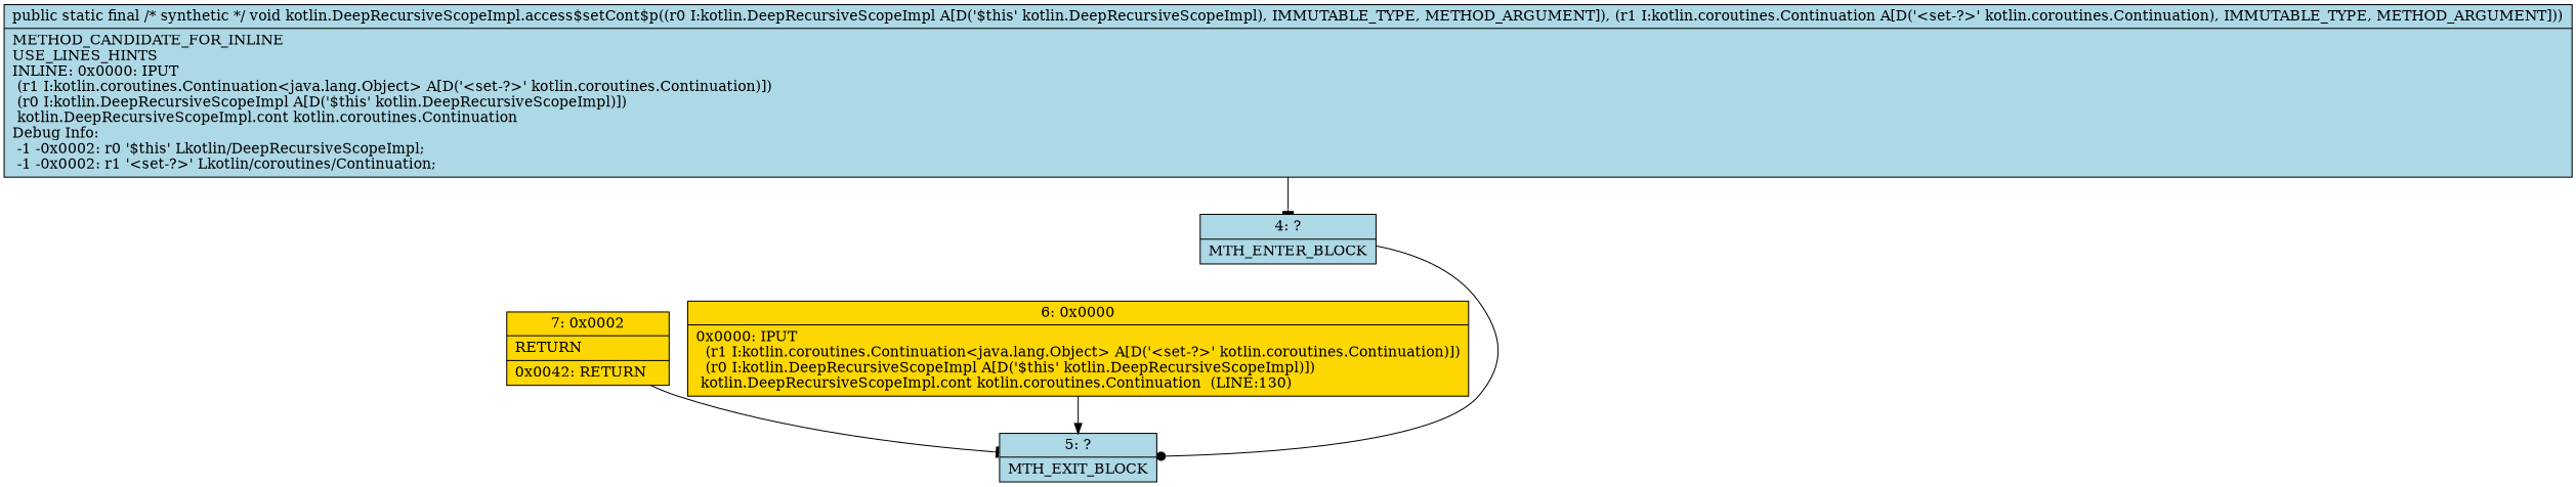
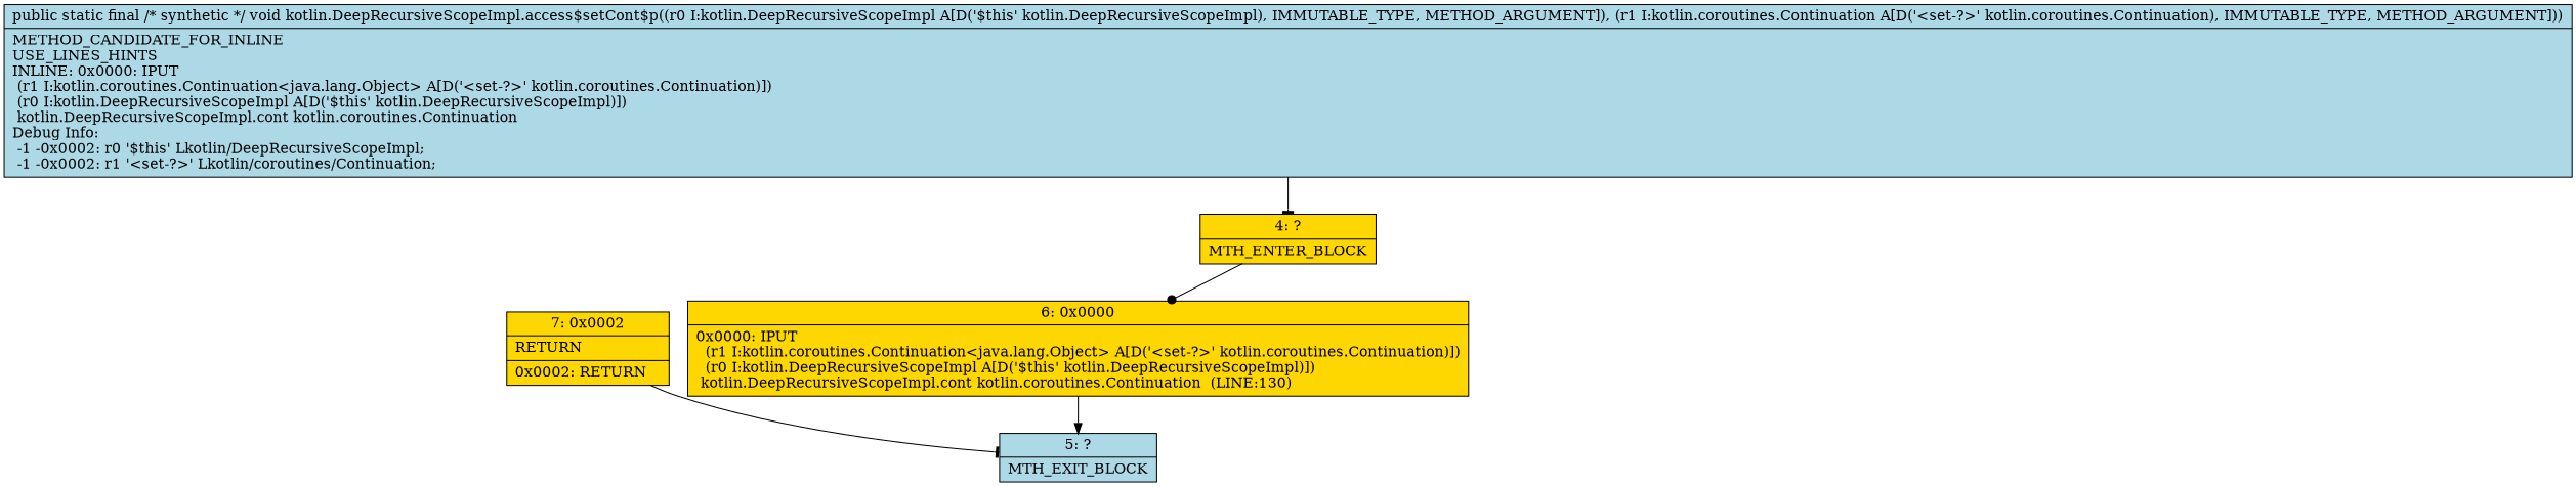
  digraph {
    node [fillcolor=lightblue shape=record style=filled]
    edge [arrowhead=tee]
-   n1 [label="{4\:\ ?|MTH_ENTER_BLOCK\l}"]
+   n1 [fillcolor=gold label="{4\:\ ?|MTH_ENTER_BLOCK\l}"]
    n2 [fillcolor=gold label="{6\:\ 0x0000|0x0000: IPUT  \l  (r1 I:kotlin.coroutines.Continuation\<java.lang.Object\> A[D('\<set\-?\>' kotlin.coroutines.Continuation)])\l  (r0 I:kotlin.DeepRecursiveScopeImpl A[D('$this' kotlin.DeepRecursiveScopeImpl)])\l kotlin.DeepRecursiveScopeImpl.cont kotlin.coroutines.Continuation  (LINE:130)\l}"]
    n3 [label="{5\:\ ?|MTH_EXIT_BLOCK\l}"]
-   n4 [fillcolor=gold label="{7\:\ 0x0002|RETURN\l|0x0042: RETURN   \l}"]
+   n4 [fillcolor=gold label="{7\:\ 0x0002|RETURN\l|0x0002: RETURN   \l}"]
    n5 [label="{public static final \/* synthetic *\/ void kotlin.DeepRecursiveScopeImpl.access$setCont$p((r0 I:kotlin.DeepRecursiveScopeImpl A[D('$this' kotlin.DeepRecursiveScopeImpl), IMMUTABLE_TYPE, METHOD_ARGUMENT]), (r1 I:kotlin.coroutines.Continuation A[D('\<set\-?\>' kotlin.coroutines.Continuation), IMMUTABLE_TYPE, METHOD_ARGUMENT]))  | METHOD_CANDIDATE_FOR_INLINE\lUSE_LINES_HINTS\lINLINE: 0x0000: IPUT  \l  (r1 I:kotlin.coroutines.Continuation\<java.lang.Object\> A[D('\<set\-?\>' kotlin.coroutines.Continuation)])\l  (r0 I:kotlin.DeepRecursiveScopeImpl A[D('$this' kotlin.DeepRecursiveScopeImpl)])\l kotlin.DeepRecursiveScopeImpl.cont kotlin.coroutines.Continuation\lDebug Info:\l  \-1 \-0x0002: r0 '$this' Lkotlin\/DeepRecursiveScopeImpl;\l  \-1 \-0x0002: r1 '\<set\-?\>' Lkotlin\/coroutines\/Continuation;\l}"]
-   n1 -> n3 [arrowhead=dot]
+   n1 -> n2 [arrowhead=dot]
    n2 -> n3 [arrowhead=normal]
    n4 -> n3
    n5 -> n1
  }
